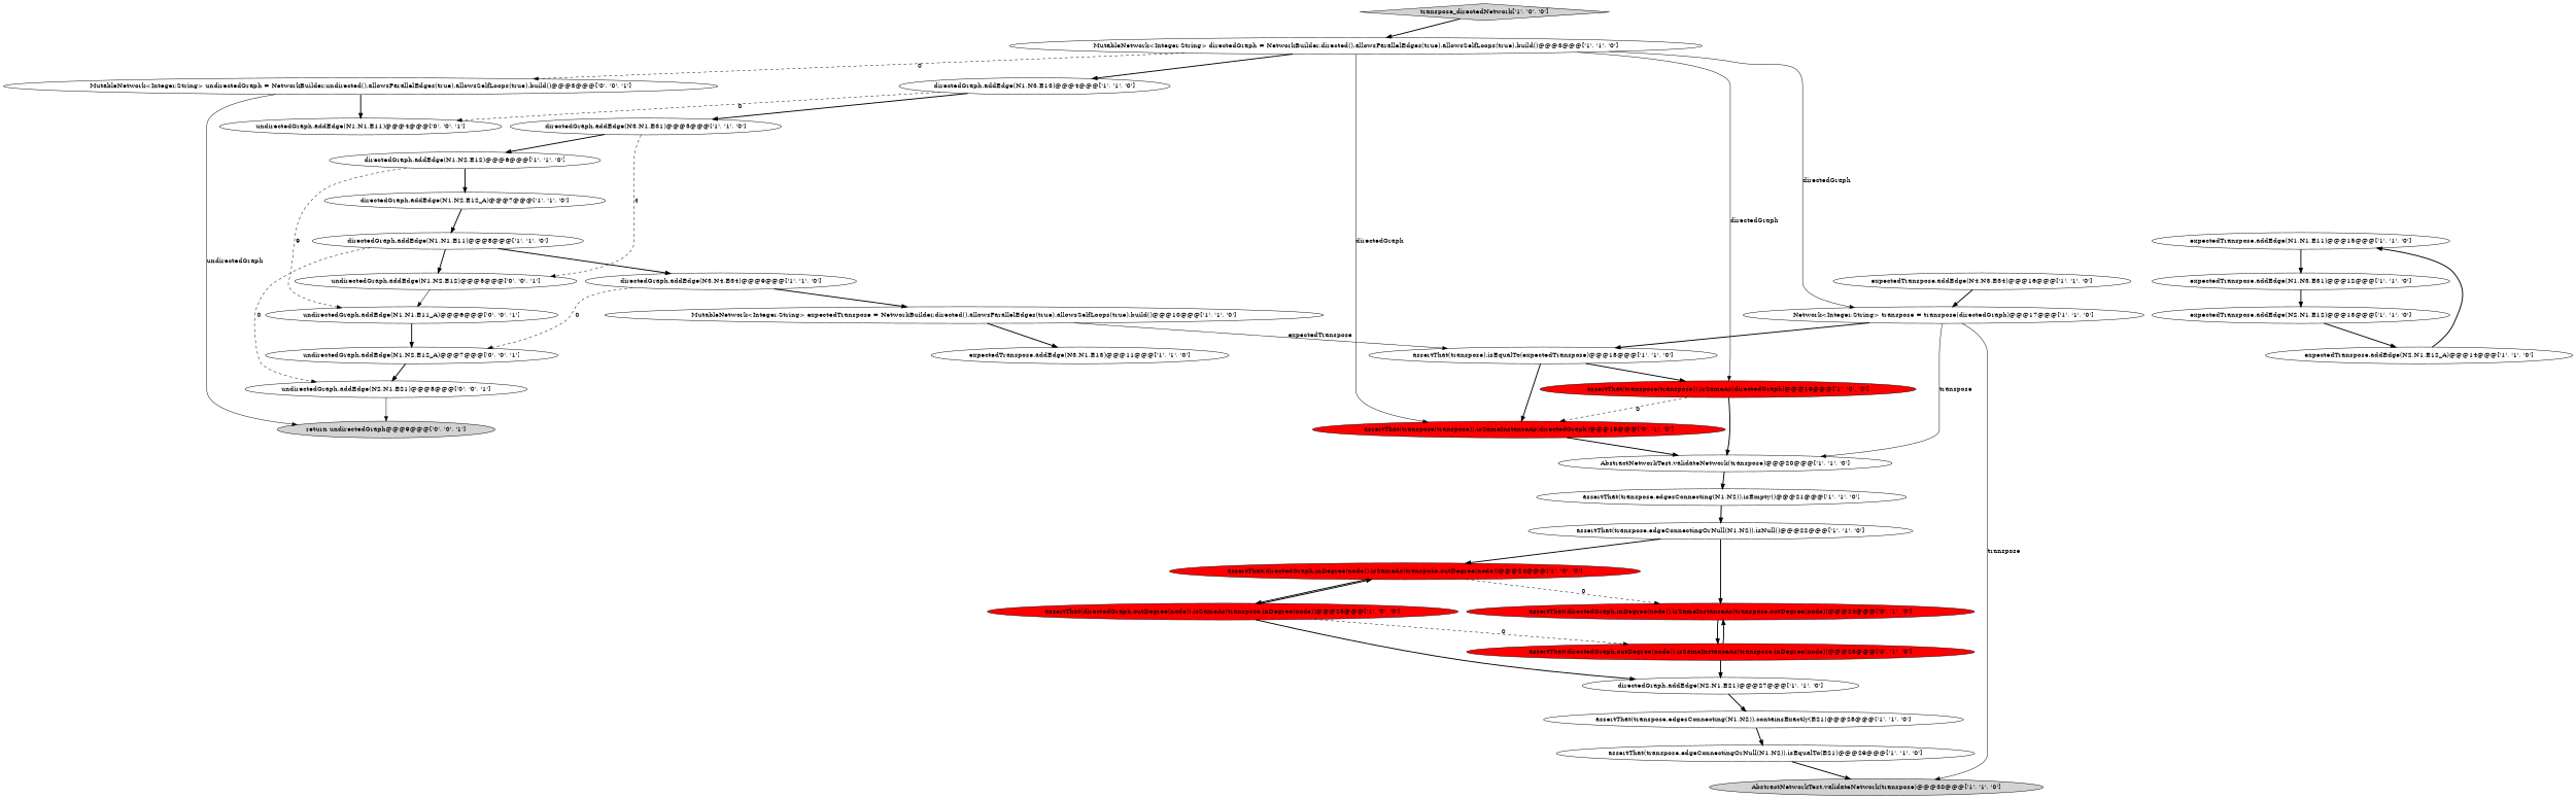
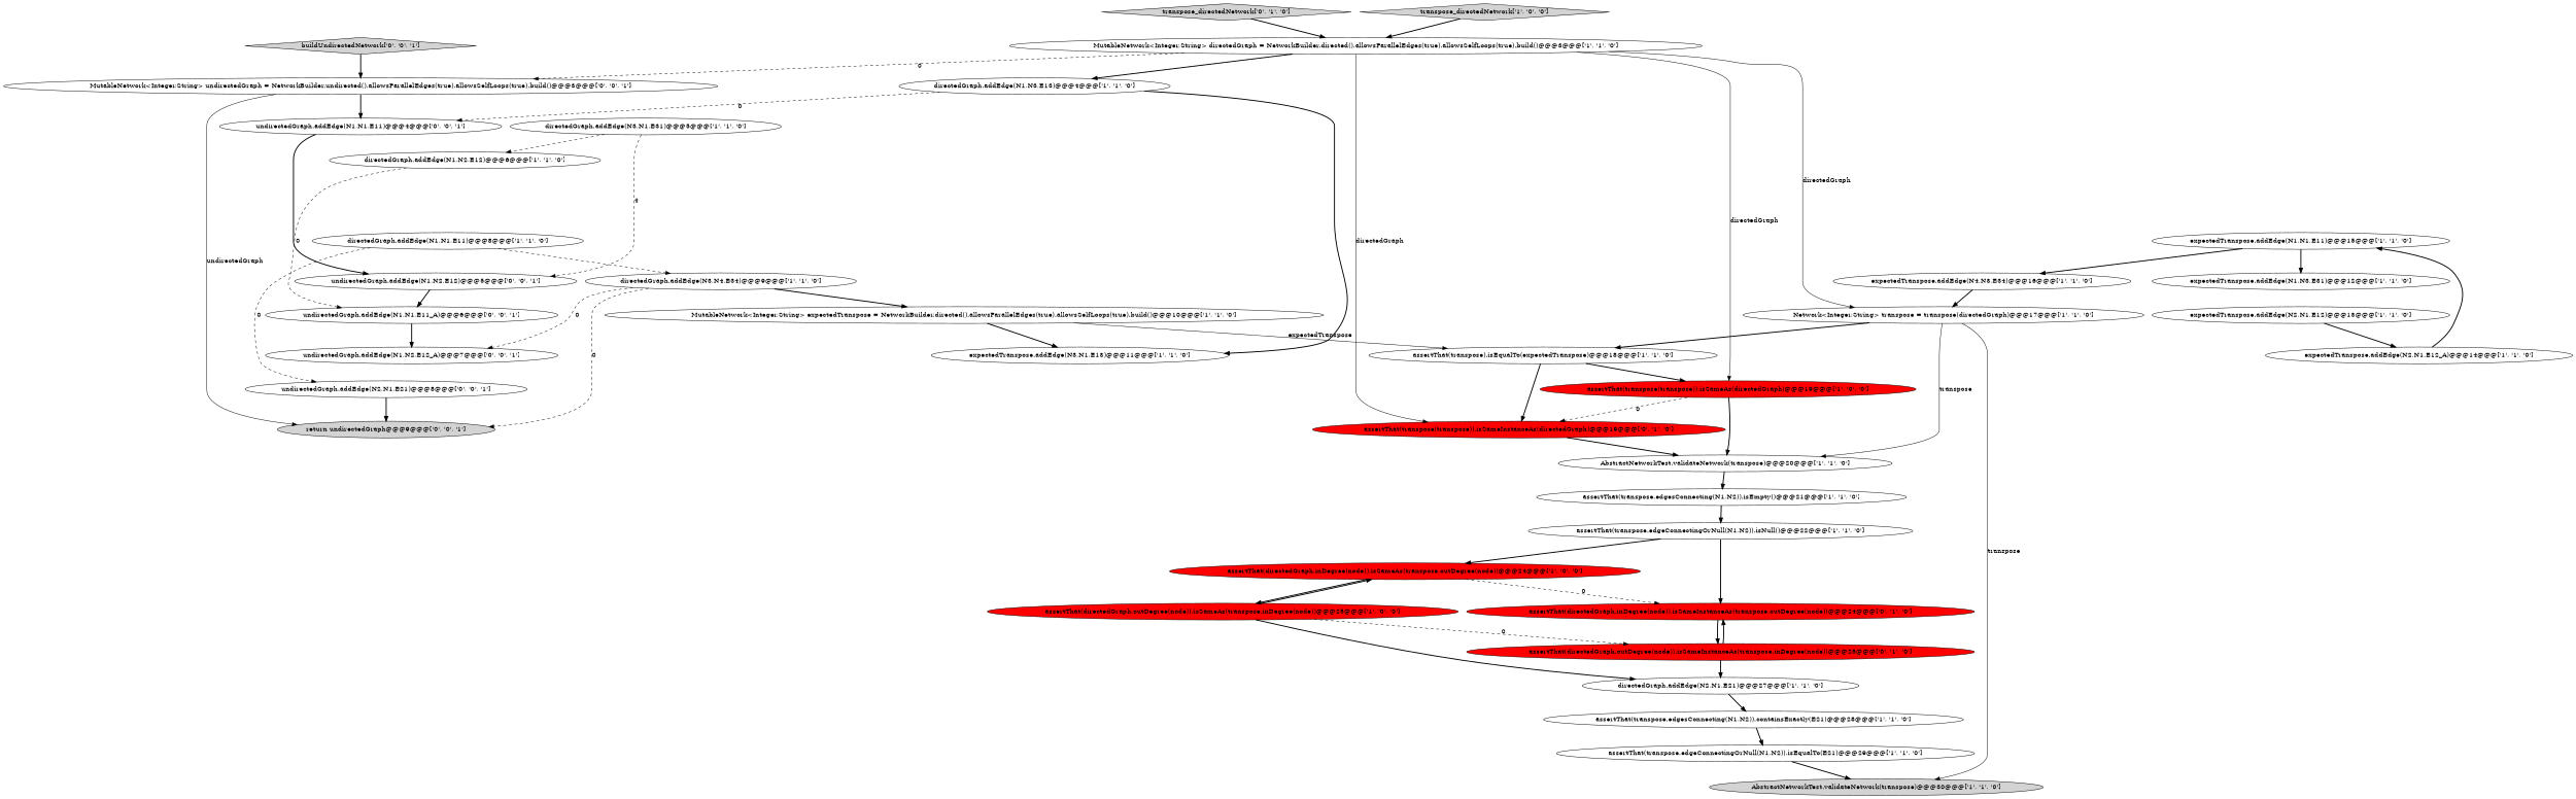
  digraph {
    node [fillcolor=white shape=ellipse style=filled]
    edge [style=bold]
    n1 [label="MutableNetwork<Integer,String> undirectedGraph = NetworkBuilder.undirected().allowsParallelEdges(true).allowsSelfLoops(true).build()@@@3@@@['0', '0', '1']"]
    n2 [fillcolor=lightgray label="return undirectedGraph@@@9@@@['0', '0', '1']"]
    n3 [label="undirectedGraph.addEdge(N1,N1,E11)@@@4@@@['0', '0', '1']"]
    n4 [label="undirectedGraph.addEdge(N1,N2,E12)@@@5@@@['0', '0', '1']"]
    n5 [label="assertThat(transpose.edgesConnecting(N1,N2)).isEmpty()@@@21@@@['1', '1', '0']"]
    n6 [label="assertThat(transpose.edgeConnectingOrNull(N1,N2)).isNull()@@@22@@@['1', '1', '0']"]
    n7 [fillcolor=red label="assertThat(directedGraph.inDegree(node)).isSameAs(transpose.outDegree(node))@@@24@@@['1', '0', '0']"]
    n8 [fillcolor=red label="assertThat(directedGraph.inDegree(node)).isSameInstanceAs(transpose.outDegree(node))@@@24@@@['0', '1', '0']"]
    n9 [label="MutableNetwork<Integer,String> directedGraph = NetworkBuilder.directed().allowsParallelEdges(true).allowsSelfLoops(true).build()@@@3@@@['1', '1', '0']"]
    n10 [fillcolor=red label="assertThat(transpose(transpose)).isSameAs(directedGraph)@@@19@@@['1', '0', '0']"]
    n11 [label="Network<Integer,String> transpose = transpose(directedGraph)@@@17@@@['1', '1', '0']"]
    n12 [fillcolor=red label="assertThat(transpose(transpose)).isSameInstanceAs(directedGraph)@@@19@@@['0', '1', '0']"]
    n13 [label="directedGraph.addEdge(N1,N3,E13)@@@4@@@['1', '1', '0']"]
    n14 [label="AbstractNetworkTest.validateNetwork(transpose)@@@20@@@['1', '1', '0']"]
    n15 [label="assertThat(transpose).isEqualTo(expectedTranspose)@@@18@@@['1', '1', '0']"]
    n16 [fillcolor=lightgray label="AbstractNetworkTest.validateNetwork(transpose)@@@30@@@['1', '1', '0']"]
    n17 [label="directedGraph.addEdge(N3,N1,E31)@@@5@@@['1', '1', '0']"]
    n18 [label="directedGraph.addEdge(N2,N1,E21)@@@27@@@['1', '1', '0']"]
    n19 [label="assertThat(transpose.edgesConnecting(N1,N2)).containsExactly(E21)@@@28@@@['1', '1', '0']"]
    n20 [label="assertThat(transpose.edgeConnectingOrNull(N1,N2)).isEqualTo(E21)@@@29@@@['1', '1', '0']"]
    n21 [label="expectedTranspose.addEdge(N3,N1,E13)@@@11@@@['1', '1', '0']"]
    n22 [label="expectedTranspose.addEdge(N1,N3,E31)@@@12@@@['1', '1', '0']"]
    n23 [label="expectedTranspose.addEdge(N2,N1,E12)@@@13@@@['1', '1', '0']"]
    n24 [label="directedGraph.addEdge(N1,N2,E12)@@@6@@@['1', '1', '0']"]
    n25 [label="undirectedGraph.addEdge(N1,N1,E11_A)@@@6@@@['0', '0', '1']"]
-   n26 [label="directedGraph.addEdge(N1,N2,E12_A)@@@7@@@['1', '1', '0']"]
    n27 [label="directedGraph.addEdge(N1,N1,E11)@@@8@@@['1', '1', '0']"]
    n28 [label="directedGraph.addEdge(N3,N4,E34)@@@9@@@['1', '1', '0']"]
    n29 [label="undirectedGraph.addEdge(N2,N1,E21)@@@8@@@['0', '0', '1']"]
    n30 [label="undirectedGraph.addEdge(N1,N2,E12_A)@@@7@@@['0', '0', '1']"]
    n31 [label="MutableNetwork<Integer,String> expectedTranspose = NetworkBuilder.directed().allowsParallelEdges(true).allowsSelfLoops(true).build()@@@10@@@['1', '1', '0']"]
+   n32 [fillcolor=lightgray label="transpose_directedNetwork['0', '1', '0']" shape=diamond]
    n33 [label="expectedTranspose.addEdge(N2,N1,E12_A)@@@14@@@['1', '1', '0']"]
    n34 [fillcolor=red label="assertThat(directedGraph.outDegree(node)).isSameAs(transpose.inDegree(node))@@@25@@@['1', '0', '0']"]
    n35 [fillcolor=red label="assertThat(directedGraph.outDegree(node)).isSameInstanceAs(transpose.inDegree(node))@@@25@@@['0', '1', '0']"]
    n36 [label="expectedTranspose.addEdge(N1,N1,E11)@@@15@@@['1', '1', '0']"]
    n37 [label="expectedTranspose.addEdge(N4,N3,E34)@@@16@@@['1', '1', '0']"]
+   n38 [fillcolor=lightgray label="buildUndirectedNetwork['0', '0', '1']" shape=diamond]
    n39 [fillcolor=lightgray label="transpose_directedNetwork['1', '0', '0']" shape=diamond]
    n1 -> n2 [label=undirectedGraph style=solid]
    n1 -> n3
-   n27 -> n4
-   n4 -> n25 [style=solid]
+   n3 -> n4
+   n4 -> n25
    n5 -> n6
    n6 -> n7
    n6 -> n8
    n7 -> n8 [label=0 style=dashed]
    n7 -> n34
    n8 -> n35
    n9 -> n1 [label=0 style=dashed]
    n9 -> n10 [label=directedGraph style=solid]
    n9 -> n11 [label=directedGraph style=solid]
    n9 -> n12 [label=directedGraph style=solid]
    n9 -> n13
    n10 -> n12 [label=0 style=dashed]
    n10 -> n14
    n11 -> n14 [label=transpose style=solid]
    n11 -> n15
    n11 -> n16 [label=transpose style=solid]
    n12 -> n14
    n13 -> n3 [label=0 style=dashed]
-   n13 -> n17
+   n13 -> n21
    n14 -> n5
    n15 -> n10
    n15 -> n12
    n17 -> n4 [label=4 style=dashed]
-   n17 -> n24
+   n17 -> n24 [style=dashed]
    n18 -> n19
    n19 -> n20
    n20 -> n16
-   n22 -> n23
    n23 -> n33
-   n24 -> n25 [label=9 style=dashed]
-   n24 -> n26
+   n24 -> n25 [label=0 style=dashed]
    n25 -> n30
-   n26 -> n27
-   n27 -> n28
+   n27 -> n28 [style=dashed]
    n27 -> n29 [label=0 style=dashed]
+   n28 -> n2 [label=0 style=dashed]
    n28 -> n30 [label=0 style=dashed]
    n28 -> n31
-   n29 -> n2 [style=solid]
-   n30 -> n29
+   n29 -> n2
    n31 -> n15 [label=expectedTranspose style=solid]
    n31 -> n21
+   n32 -> n9
    n33 -> n36
    n34 -> n7
    n34 -> n18
    n34 -> n35 [label=0 style=dashed]
    n35 -> n8
    n35 -> n18
    n36 -> n22
+   n36 -> n37
    n37 -> n11
+   n38 -> n1
    n39 -> n9
  }
